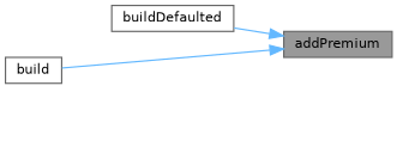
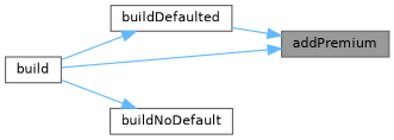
  digraph {
    rankdir=RL
    node [color=grey40 fillcolor=white fontname=Helvetica fontsize=10 shape=box style=filled]
    edge [color=steelblue1 dir=back fontname=Helvetica fontsize=10 labelfontname=Helvetica labelfontsize=10 style=solid]
    n1 [color=gray40 fillcolor=grey60 fontcolor=black height=0.2 label=addPremium width=0.4]
    n2 [height=0.2 label=buildDefaulted width=0.4]
    n3 [height=0.2 label=build width=0.4]
+   n4 [height=0.2 label=buildNoDefault width=0.4]
    n1 -> n2
    n1 -> n3
+   n2 -> n3
+   n4 -> n3
  }
